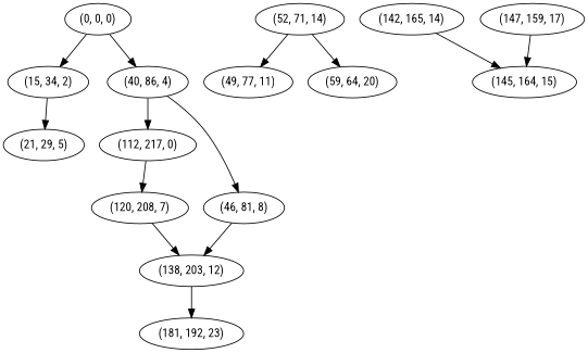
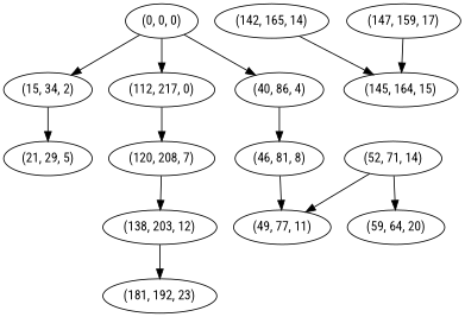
  digraph {
    fontname="Roboto Condensed"
    node [fontname="Roboto Condensed"]
    edge [fontname="Roboto Condensed"]
    "(0, 0, 0)"
    "(15, 34, 2)"
    "(40, 86, 4)"
    n4 [label="(112, 217, 0)"]
    "(21, 29, 5)"
    "(46, 81, 8)"
    "(120, 208, 7)"
    "(49, 77, 11)"
    "(52, 71, 14)"
    "(59, 64, 20)"
    "(138, 203, 12)"
    "(181, 192, 23)"
    "(142, 165, 14)"
    "(145, 164, 15)"
    "(147, 159, 17)"
    "(0, 0, 0)" -> "(15, 34, 2)"
    "(0, 0, 0)" -> "(40, 86, 4)"
-   "(40, 86, 4)" -> n4
+   "(0, 0, 0)" -> n4
    "(15, 34, 2)" -> "(21, 29, 5)"
    "(40, 86, 4)" -> "(46, 81, 8)"
    n4 -> "(120, 208, 7)"
-   "(46, 81, 8)" -> "(138, 203, 12)"
+   "(46, 81, 8)" -> "(49, 77, 11)"
    "(120, 208, 7)" -> "(138, 203, 12)"
    "(52, 71, 14)" -> "(49, 77, 11)"
    "(52, 71, 14)" -> "(59, 64, 20)"
    "(138, 203, 12)" -> "(181, 192, 23)"
    "(142, 165, 14)" -> "(145, 164, 15)"
    "(147, 159, 17)" -> "(145, 164, 15)"
  }
